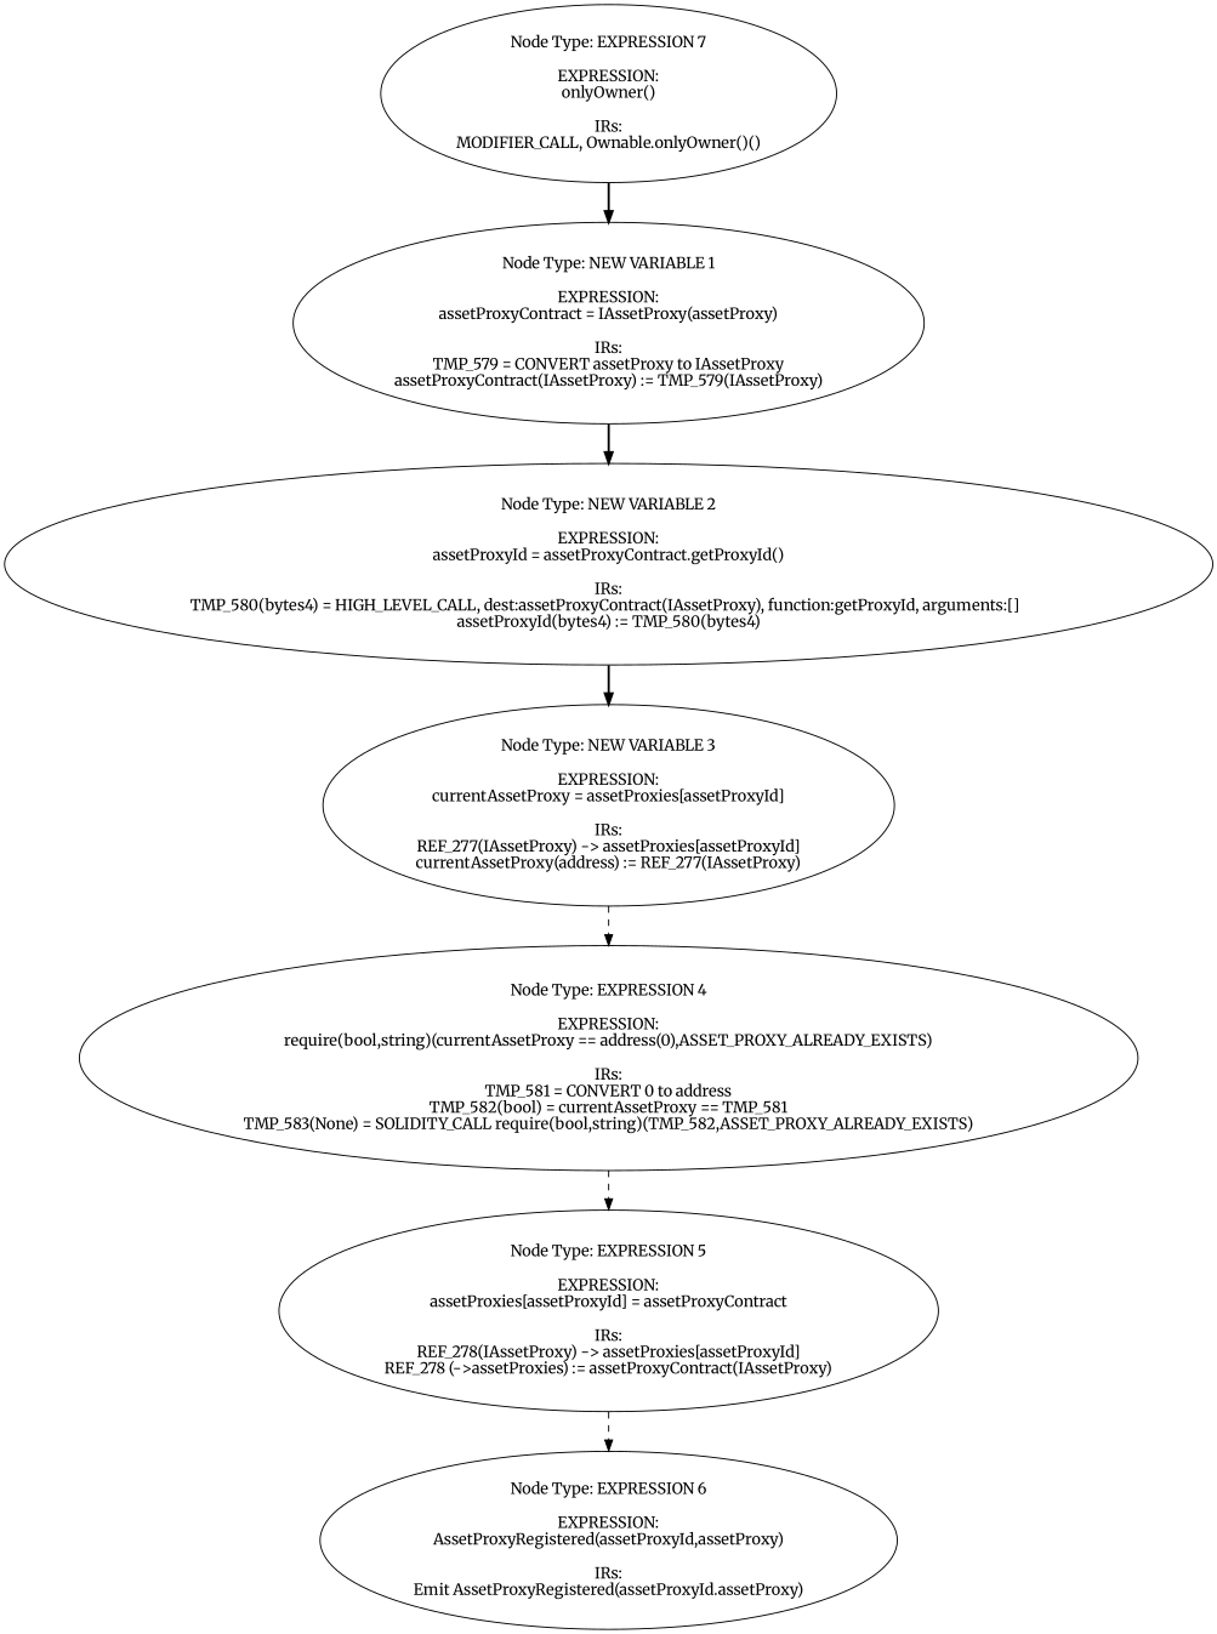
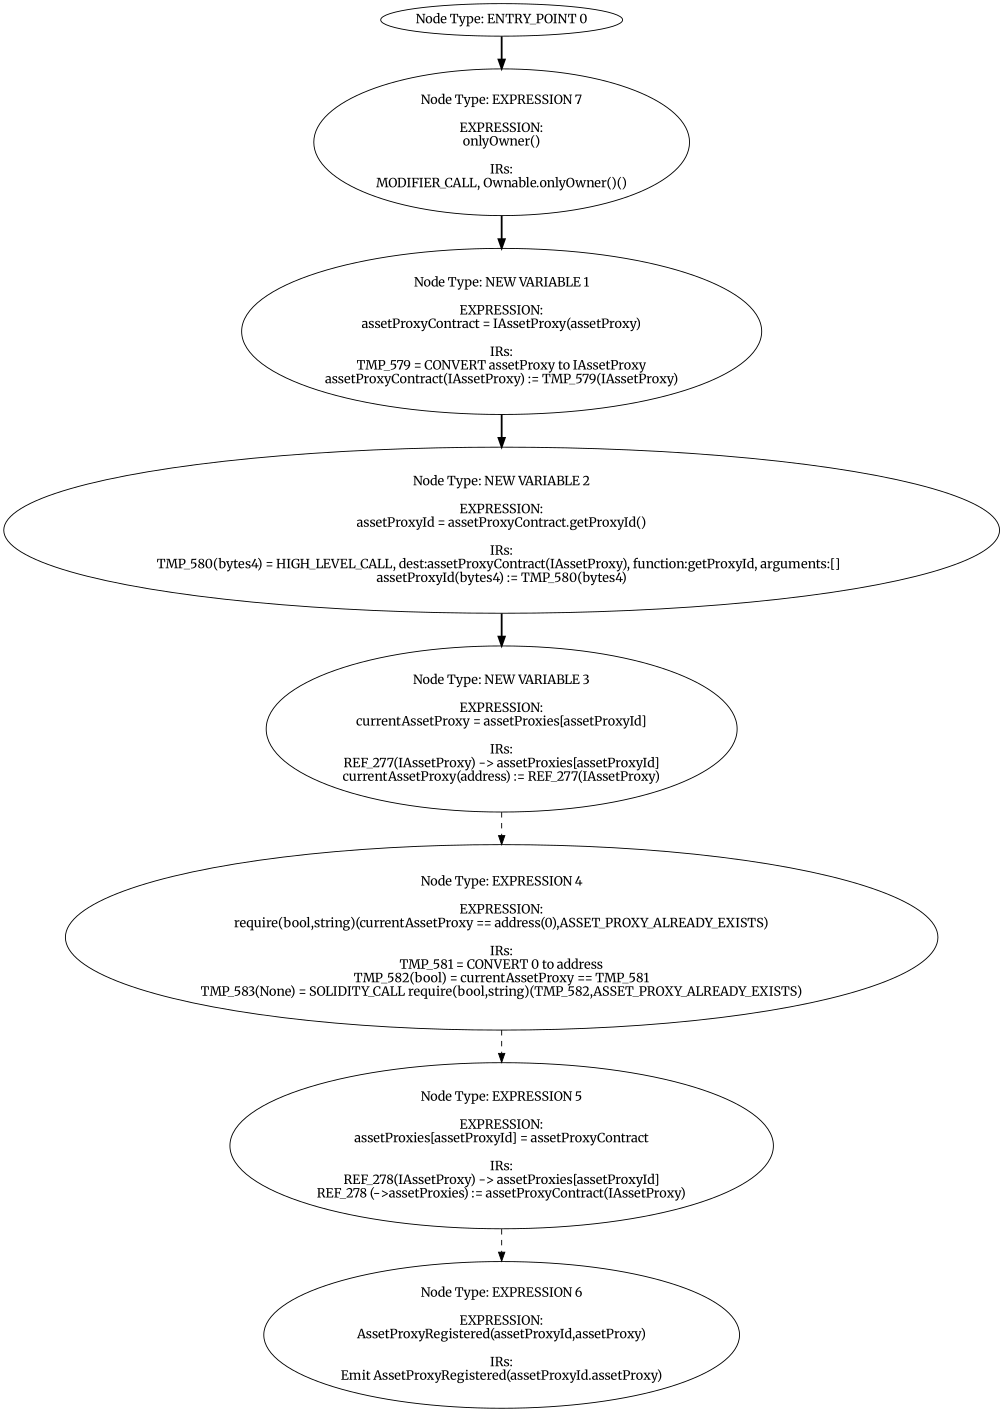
  digraph {
    fontname=Merriweather
    node [fontname=Merriweather]
    edge [style=bold fontname=Merriweather]
+   n1 [label="Node Type: ENTRY_POINT 0\n"]
    n2 [label="Node Type: EXPRESSION 7\n\nEXPRESSION:\nonlyOwner()\n\nIRs:\nMODIFIER_CALL, Ownable.onlyOwner()()"]
    n3 [label="Node Type: NEW VARIABLE 1\n\nEXPRESSION:\nassetProxyContract = IAssetProxy(assetProxy)\n\nIRs:\nTMP_579 = CONVERT assetProxy to IAssetProxy\nassetProxyContract(IAssetProxy) := TMP_579(IAssetProxy)"]
    n4 [label="Node Type: NEW VARIABLE 2\n\nEXPRESSION:\nassetProxyId = assetProxyContract.getProxyId()\n\nIRs:\nTMP_580(bytes4) = HIGH_LEVEL_CALL, dest:assetProxyContract(IAssetProxy), function:getProxyId, arguments:[]  \nassetProxyId(bytes4) := TMP_580(bytes4)"]
    n5 [label="Node Type: NEW VARIABLE 3\n\nEXPRESSION:\ncurrentAssetProxy = assetProxies[assetProxyId]\n\nIRs:\nREF_277(IAssetProxy) -> assetProxies[assetProxyId]\ncurrentAssetProxy(address) := REF_277(IAssetProxy)"]
    n6 [label="Node Type: EXPRESSION 4\n\nEXPRESSION:\nrequire(bool,string)(currentAssetProxy == address(0),ASSET_PROXY_ALREADY_EXISTS)\n\nIRs:\nTMP_581 = CONVERT 0 to address\nTMP_582(bool) = currentAssetProxy == TMP_581\nTMP_583(None) = SOLIDITY_CALL require(bool,string)(TMP_582,ASSET_PROXY_ALREADY_EXISTS)"]
    n7 [label="Node Type: EXPRESSION 5\n\nEXPRESSION:\nassetProxies[assetProxyId] = assetProxyContract\n\nIRs:\nREF_278(IAssetProxy) -> assetProxies[assetProxyId]\nREF_278 (->assetProxies) := assetProxyContract(IAssetProxy)"]
    n8 [label="Node Type: EXPRESSION 6\n\nEXPRESSION:\nAssetProxyRegistered(assetProxyId,assetProxy)\n\nIRs:\nEmit AssetProxyRegistered(assetProxyId.assetProxy)"]
+   n1 -> n2
    n2 -> n3
    n3 -> n4
    n4 -> n5
    n5 -> n6 [style=dashed]
    n6 -> n7 [style=dashed]
    n7 -> n8 [style=dashed]
  }
